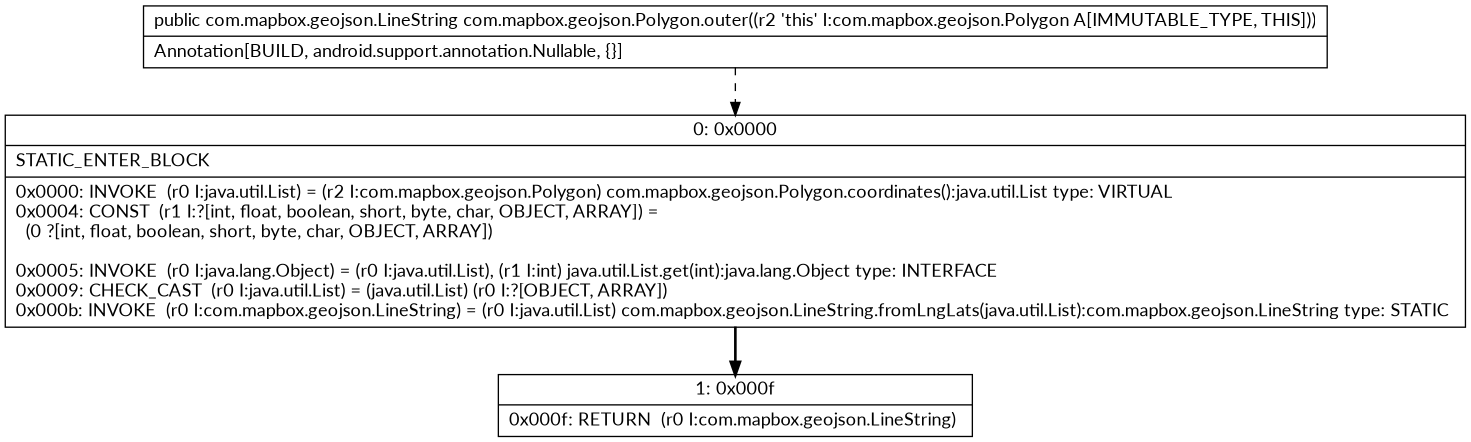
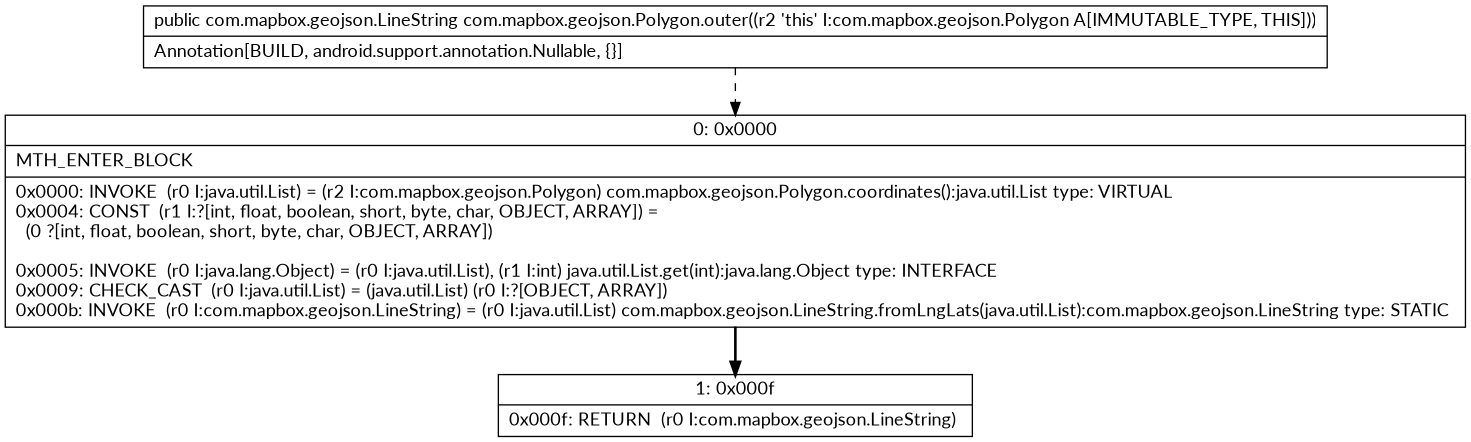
  digraph {
    fontname=Lato
    node [shape=record fontname=Lato]
    edge [fontname=Lato]
-   n1 [label="{0\:\ 0x0000|STATIC_ENTER_BLOCK\l|0x0000: INVOKE  (r0 I:java.util.List) = (r2 I:com.mapbox.geojson.Polygon) com.mapbox.geojson.Polygon.coordinates():java.util.List type: VIRTUAL \l0x0004: CONST  (r1 I:?[int, float, boolean, short, byte, char, OBJECT, ARRAY]) = \l  (0 ?[int, float, boolean, short, byte, char, OBJECT, ARRAY])\l \l0x0005: INVOKE  (r0 I:java.lang.Object) = (r0 I:java.util.List), (r1 I:int) java.util.List.get(int):java.lang.Object type: INTERFACE \l0x0009: CHECK_CAST  (r0 I:java.util.List) = (java.util.List) (r0 I:?[OBJECT, ARRAY]) \l0x000b: INVOKE  (r0 I:com.mapbox.geojson.LineString) = (r0 I:java.util.List) com.mapbox.geojson.LineString.fromLngLats(java.util.List):com.mapbox.geojson.LineString type: STATIC \l}"]
+   n1 [label="{0\:\ 0x0000|MTH_ENTER_BLOCK\l|0x0000: INVOKE  (r0 I:java.util.List) = (r2 I:com.mapbox.geojson.Polygon) com.mapbox.geojson.Polygon.coordinates():java.util.List type: VIRTUAL \l0x0004: CONST  (r1 I:?[int, float, boolean, short, byte, char, OBJECT, ARRAY]) = \l  (0 ?[int, float, boolean, short, byte, char, OBJECT, ARRAY])\l \l0x0005: INVOKE  (r0 I:java.lang.Object) = (r0 I:java.util.List), (r1 I:int) java.util.List.get(int):java.lang.Object type: INTERFACE \l0x0009: CHECK_CAST  (r0 I:java.util.List) = (java.util.List) (r0 I:?[OBJECT, ARRAY]) \l0x000b: INVOKE  (r0 I:com.mapbox.geojson.LineString) = (r0 I:java.util.List) com.mapbox.geojson.LineString.fromLngLats(java.util.List):com.mapbox.geojson.LineString type: STATIC \l}"]
    n2 [label="{1\:\ 0x000f|0x000f: RETURN  (r0 I:com.mapbox.geojson.LineString) \l}"]
    n3 [label="{public com.mapbox.geojson.LineString com.mapbox.geojson.Polygon.outer((r2 'this' I:com.mapbox.geojson.Polygon A[IMMUTABLE_TYPE, THIS]))  | Annotation[BUILD, android.support.annotation.Nullable, \{\}]\l}"]
    n1 -> n2 [style=bold]
    n3 -> n1 [style=dashed]
  }
